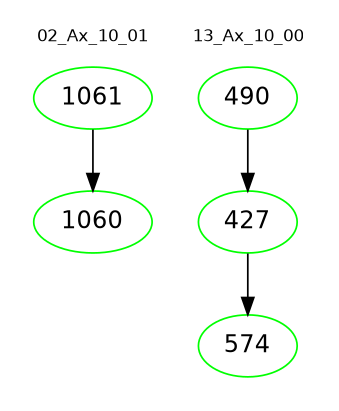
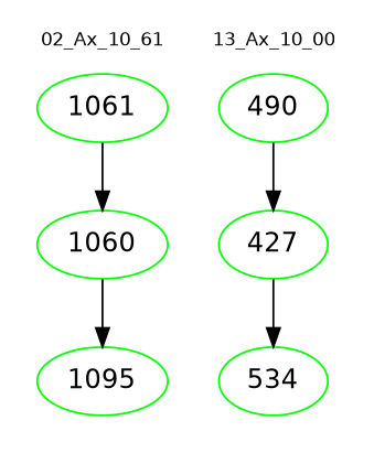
  digraph {
    fontname="DejaVu Sans"
    node [color=green fontname="DejaVu Sans"]
    edge [color=black fontname="DejaVu Sans"]
    n1 [label=1061]
    n2 [label=1060]
+   n3 [label=1095]
    n4 [label=490]
    n5 [label=427]
-   n6 [label=574]
+   n6 [label=534]
    subgraph cluster_1 {
      color=white
      fontsize=10
-     label="02_Ax_10_01"
+     label="02_Ax_10_61"
      n1
      n2
+     n3
    }
    subgraph cluster_2 {
      color=white
      fontsize=10
      label="13_Ax_10_00"
      n4
      n5
      n6
    }
    n1 -> n2
+   n2 -> n3
    n4 -> n5
    n5 -> n6
  }
